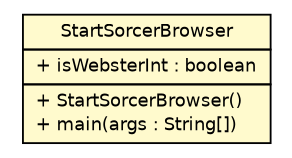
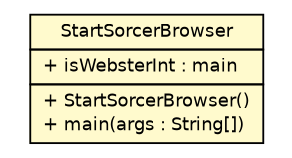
  digraph {
    nodesep=0.25
    ranksep=0.5
-   n1 [fontcolor=black fontname=Helvetica fontsize=10.0 label=<<table title="sorcer.ssb.tools.plugin.browser.StartSorcerBrowser" border="0" cellborder="1" cellspacing="0" cellpadding="2" port="p" bgcolor="lemonChiffon" href="./StartSorcerBrowser.html"> 		<tr><td><table border="0" cellspacing="0" cellpadding="1"> <tr><td align="center" balign="center"> StartSorcerBrowser </td></tr> 		</table></td></tr> 		<tr><td><table border="0" cellspacing="0" cellpadding="1"> <tr><td align="left" balign="left"> + isWebsterInt : boolean </td></tr> 		</table></td></tr> 		<tr><td><table border="0" cellspacing="0" cellpadding="1"> <tr><td align="left" balign="left"> + StartSorcerBrowser() </td></tr> <tr><td align="left" balign="left"> + main(args : String[]) </td></tr> 		</table></td></tr> 		</table>> shape=plaintext]
+   n1 [fontcolor=black fontname=Helvetica fontsize=10.0 label=<<table title="sorcer.ssb.tools.plugin.browser.StartSorcerBrowser" border="0" cellborder="1" cellspacing="0" cellpadding="2" port="p" bgcolor="lemonChiffon" href="./StartSorcerBrowser.html"> 		<tr><td><table border="0" cellspacing="0" cellpadding="1"> <tr><td align="center" balign="center"> StartSorcerBrowser </td></tr> 		</table></td></tr> 		<tr><td><table border="0" cellspacing="0" cellpadding="1"> <tr><td align="left" balign="left"> + isWebsterInt : main </td></tr> 		</table></td></tr> 		<tr><td><table border="0" cellspacing="0" cellpadding="1"> <tr><td align="left" balign="left"> + StartSorcerBrowser() </td></tr> <tr><td align="left" balign="left"> + main(args : String[]) </td></tr> 		</table></td></tr> 		</table>> shape=plaintext]
  }
